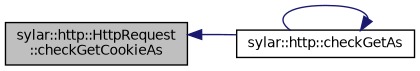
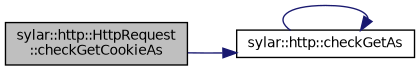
  digraph {
    rankdir=LR
    node [color=black fontname=Helvetica fontsize=10 shape=record style=filled]
    edge [color=midnightblue fontname=Helvetica fontsize=10 labelfontname=Helvetica labelfontsize=10 style=solid]
    n1 [fillcolor=grey75 fontcolor=black height=0.2 label="sylar::http::HttpRequest\l::checkGetCookieAs" width=0.4]
    n2 [fillcolor=white height=0.2 label="sylar::http::checkGetAs" width=0.4]
-   n2 -> n1
+   n1 -> n2
    n2 -> n2
  }
